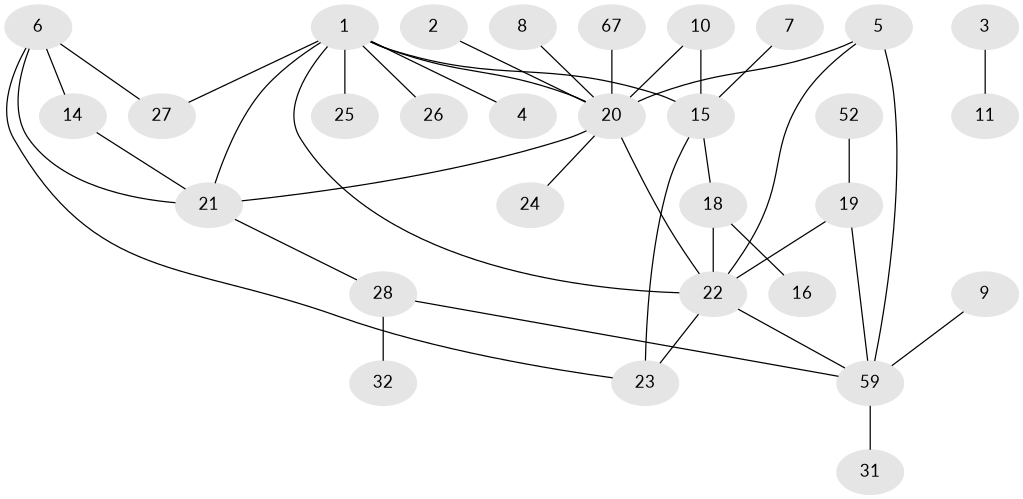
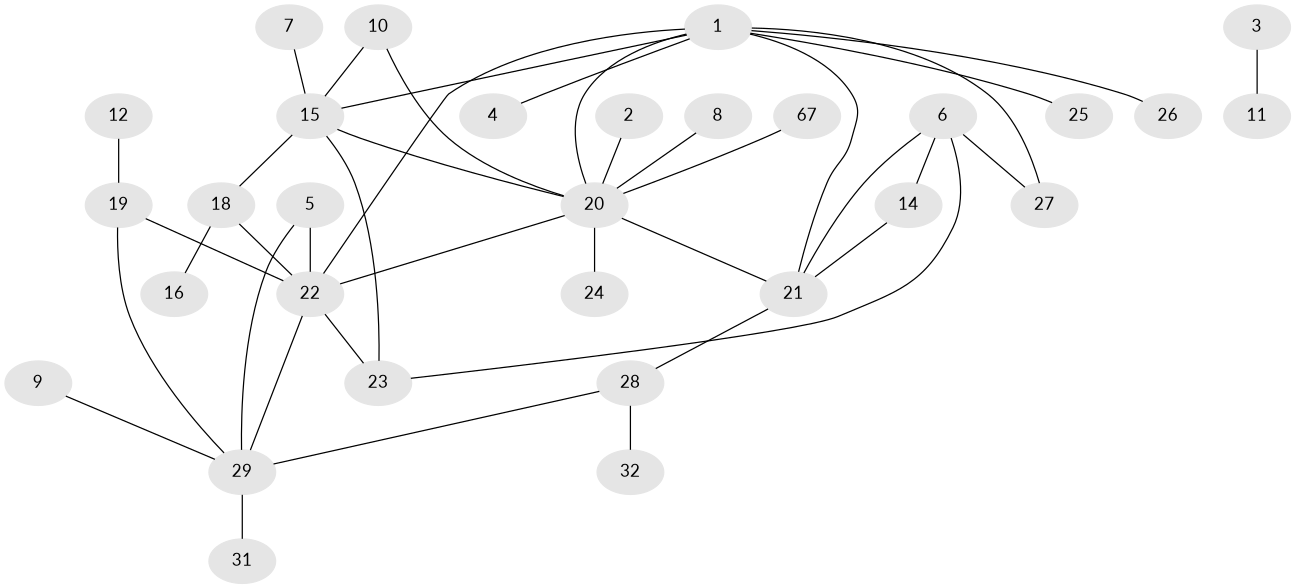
  graph {
    fontname=Lato
    node [color=gray90 fontname=Lato style=filled]
    edge [fontname=Lato weight=1.0]
    1
    4
    15
    20
    21
    22
    25
    26
    27
    23
    18
    24
    28
-   29 [label=59]
+   29
    2
    3
    11
    5
    31
    6
    14
    7
    8
    9
    10
-   12 [label=52]
+   12
    19
    16
    n29 [label=67]
    32
    1 -- 4
    1 -- 15
    1 -- 20
    1 -- 21
    1 -- 22
    1 -- 25
    1 -- 26
    1 -- 27
-   5 -- 20
+   15 -- 20
    15 -- 23 [weight=2.0]
    15 -- 18
    20 -- 21
    20 -- 22
    20 -- 24
    21 -- 28
    22 -- 23
    22 -- 29
    18 -- 22
    18 -- 16
    28 -- 29
    28 -- 32
    29 -- 31
    2 -- 20
    3 -- 11
    5 -- 22
    5 -- 29
    6 -- 21
    6 -- 27
    6 -- 23
    6 -- 14
    14 -- 21
    7 -- 15
    8 -- 20
    9 -- 29
    10 -- 15
    10 -- 20
    12 -- 19
    19 -- 22
    19 -- 29
    n29 -- 20
  }
